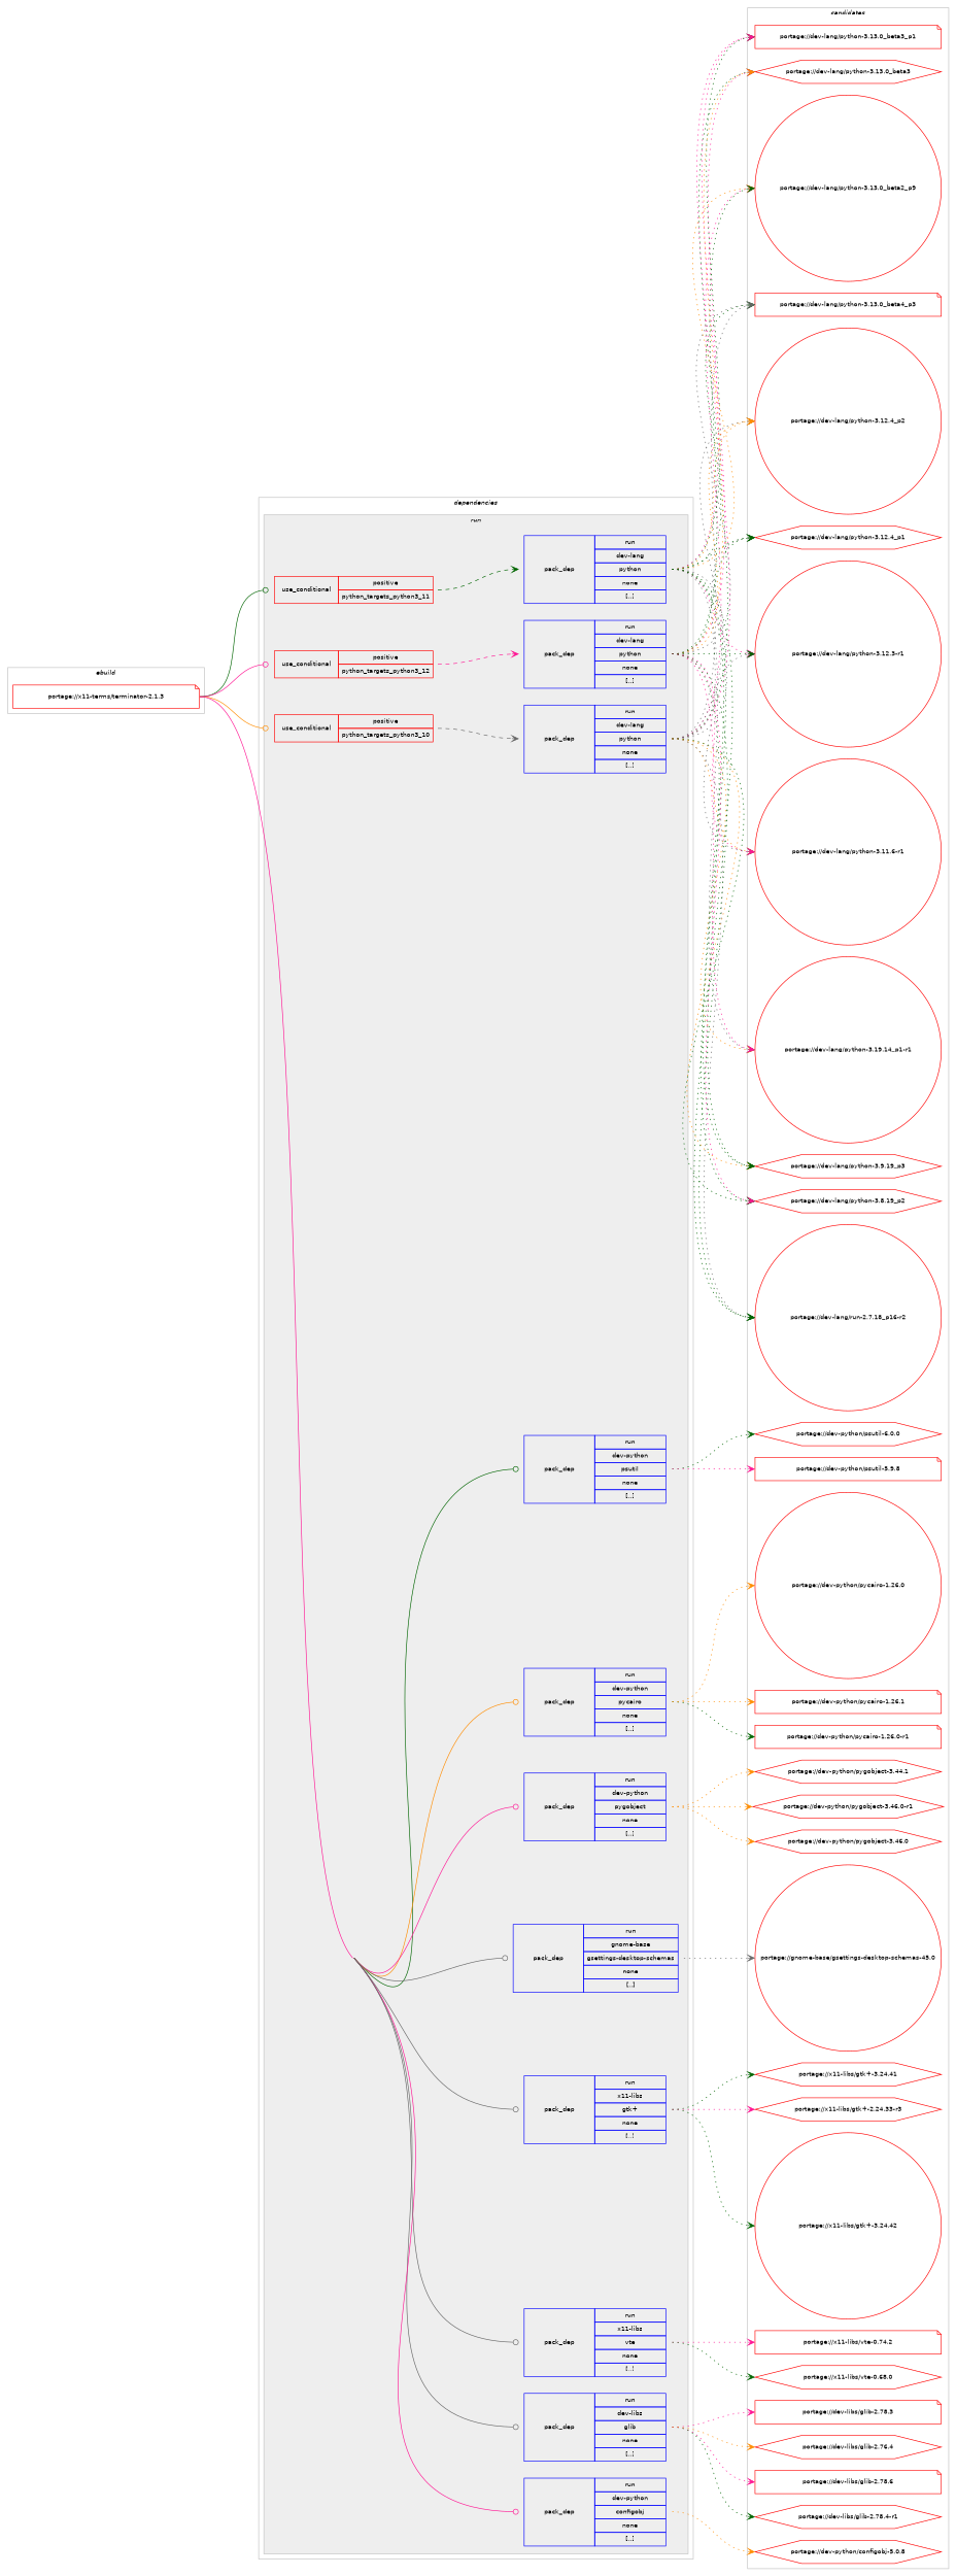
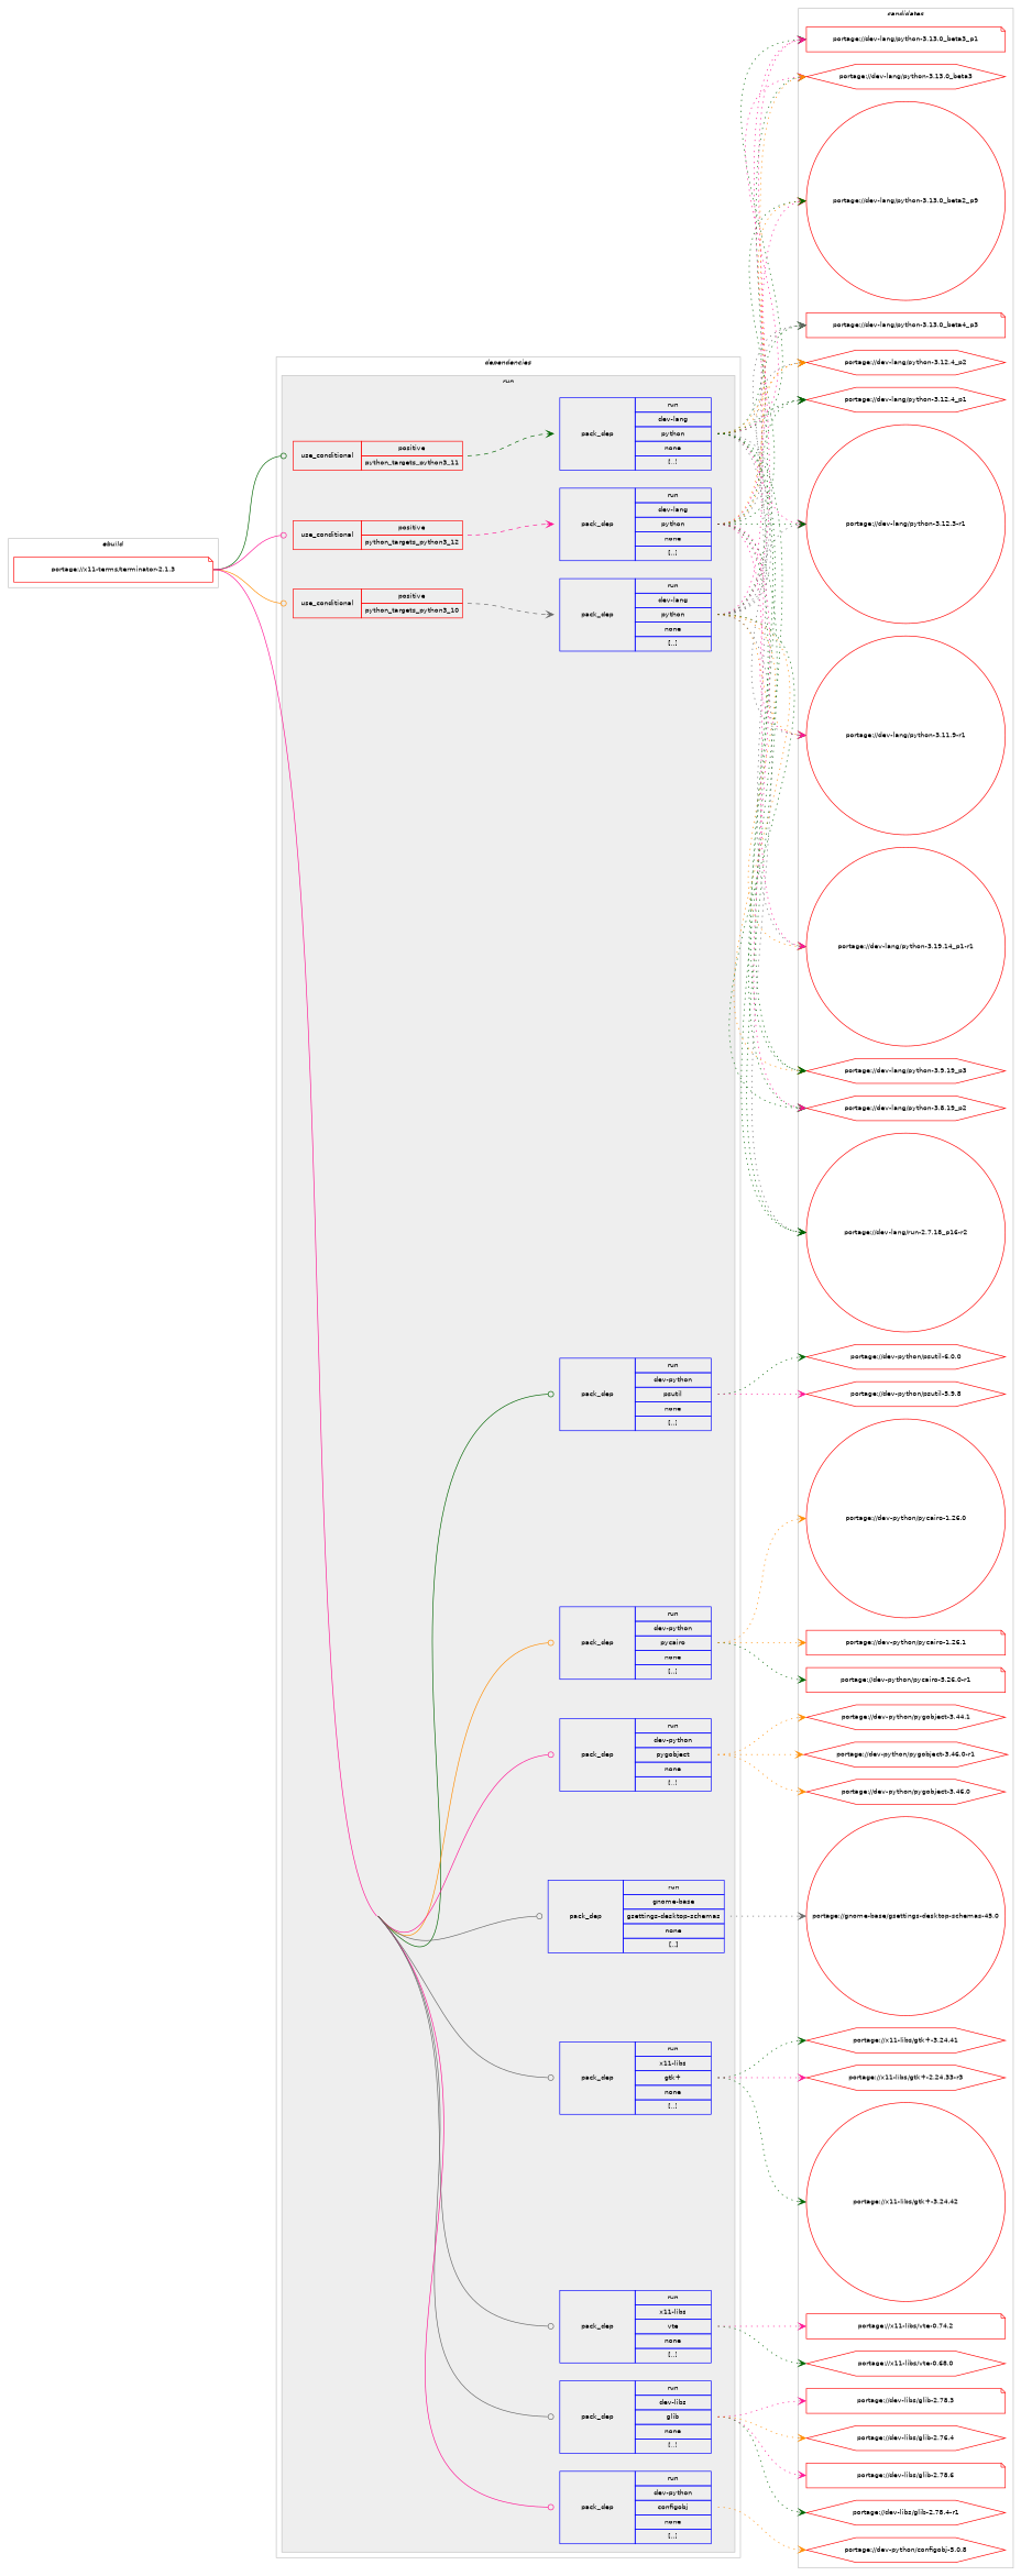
  digraph {
    compound=true
    concentrate=true
    fontname=Helvetica
    fontsize=10
    newrank=true
    rankdir=LR
    ranksep=1.5
    node [color=red fontname=Helvetica fontsize=10 shape=hexagon]
    edge [arrowhead=vee color=darkgreen headport=w style=dotted tailport=e weight=100]
    n1 [label="portage://x11-terms/terminator-2.1.3" shape=note width=4]
    n2 [color=blue label=<<TABLE BORDER="0" CELLBORDER="1" CELLSPACING="0" CELLPADDING="4" WIDTH="220"><TR><TD ROWSPAN="6" CELLPADDING="30">pack_dep</TD></TR><TR><TD WIDTH="110">run</TD></TR><TR><TD>dev-lang</TD></TR><TR><TD>python</TD></TR><TR><TD>none</TD></TR><TR><TD>[,,]</TD></TR></TABLE>> shape=none]
    n3 [label=<<TABLE BORDER="0" CELLBORDER="1" CELLSPACING="0" CELLPADDING="4"><TR><TD ROWSPAN="3" CELLPADDING="10">use_conditional</TD></TR><TR><TD>positive</TD></TR><TR><TD>python_targets_python3_10</TD></TR></TABLE>> shape=none]
    n4 [color=blue label=<<TABLE BORDER="0" CELLBORDER="1" CELLSPACING="0" CELLPADDING="4" WIDTH="220"><TR><TD ROWSPAN="6" CELLPADDING="30">pack_dep</TD></TR><TR><TD WIDTH="110">run</TD></TR><TR><TD>dev-lang</TD></TR><TR><TD>python</TD></TR><TR><TD>none</TD></TR><TR><TD>[,,]</TD></TR></TABLE>> shape=none]
    n5 [label=<<TABLE BORDER="0" CELLBORDER="1" CELLSPACING="0" CELLPADDING="4"><TR><TD ROWSPAN="3" CELLPADDING="10">use_conditional</TD></TR><TR><TD>positive</TD></TR><TR><TD>python_targets_python3_11</TD></TR></TABLE>> shape=none]
    n6 [color=blue label=<<TABLE BORDER="0" CELLBORDER="1" CELLSPACING="0" CELLPADDING="4" WIDTH="220"><TR><TD ROWSPAN="6" CELLPADDING="30">pack_dep</TD></TR><TR><TD WIDTH="110">run</TD></TR><TR><TD>dev-lang</TD></TR><TR><TD>python</TD></TR><TR><TD>none</TD></TR><TR><TD>[,,]</TD></TR></TABLE>> shape=none]
    n7 [label=<<TABLE BORDER="0" CELLBORDER="1" CELLSPACING="0" CELLPADDING="4"><TR><TD ROWSPAN="3" CELLPADDING="10">use_conditional</TD></TR><TR><TD>positive</TD></TR><TR><TD>python_targets_python3_12</TD></TR></TABLE>> shape=none]
    n8 [color=blue label=<<TABLE BORDER="0" CELLBORDER="1" CELLSPACING="0" CELLPADDING="4" WIDTH="220"><TR><TD ROWSPAN="6" CELLPADDING="30">pack_dep</TD></TR><TR><TD WIDTH="110">run</TD></TR><TR><TD>dev-libs</TD></TR><TR><TD>glib</TD></TR><TR><TD>none</TD></TR><TR><TD>[,,]</TD></TR></TABLE>> shape=none]
    n9 [color=blue label=<<TABLE BORDER="0" CELLBORDER="1" CELLSPACING="0" CELLPADDING="4" WIDTH="220"><TR><TD ROWSPAN="6" CELLPADDING="30">pack_dep</TD></TR><TR><TD WIDTH="110">run</TD></TR><TR><TD>dev-python</TD></TR><TR><TD>configobj</TD></TR><TR><TD>none</TD></TR><TR><TD>[,,]</TD></TR></TABLE>> shape=none]
    n10 [color=blue label=<<TABLE BORDER="0" CELLBORDER="1" CELLSPACING="0" CELLPADDING="4" WIDTH="220"><TR><TD ROWSPAN="6" CELLPADDING="30">pack_dep</TD></TR><TR><TD WIDTH="110">run</TD></TR><TR><TD>dev-python</TD></TR><TR><TD>psutil</TD></TR><TR><TD>none</TD></TR><TR><TD>[,,]</TD></TR></TABLE>> shape=none]
    n11 [color=blue label=<<TABLE BORDER="0" CELLBORDER="1" CELLSPACING="0" CELLPADDING="4" WIDTH="220"><TR><TD ROWSPAN="6" CELLPADDING="30">pack_dep</TD></TR><TR><TD WIDTH="110">run</TD></TR><TR><TD>dev-python</TD></TR><TR><TD>pycairo</TD></TR><TR><TD>none</TD></TR><TR><TD>[,,]</TD></TR></TABLE>> shape=none]
    n12 [color=blue label=<<TABLE BORDER="0" CELLBORDER="1" CELLSPACING="0" CELLPADDING="4" WIDTH="220"><TR><TD ROWSPAN="6" CELLPADDING="30">pack_dep</TD></TR><TR><TD WIDTH="110">run</TD></TR><TR><TD>dev-python</TD></TR><TR><TD>pygobject</TD></TR><TR><TD>none</TD></TR><TR><TD>[,,]</TD></TR></TABLE>> shape=none]
    n13 [color=blue label=<<TABLE BORDER="0" CELLBORDER="1" CELLSPACING="0" CELLPADDING="4" WIDTH="220"><TR><TD ROWSPAN="6" CELLPADDING="30">pack_dep</TD></TR><TR><TD WIDTH="110">run</TD></TR><TR><TD>gnome-base</TD></TR><TR><TD>gsettings-desktop-schemas</TD></TR><TR><TD>none</TD></TR><TR><TD>[,,]</TD></TR></TABLE>> shape=none]
    n14 [color=blue label=<<TABLE BORDER="0" CELLBORDER="1" CELLSPACING="0" CELLPADDING="4" WIDTH="220"><TR><TD ROWSPAN="6" CELLPADDING="30">pack_dep</TD></TR><TR><TD WIDTH="110">run</TD></TR><TR><TD>x11-libs</TD></TR><TR><TD>gtk+</TD></TR><TR><TD>none</TD></TR><TR><TD>[,,]</TD></TR></TABLE>> shape=none]
    n15 [color=blue label=<<TABLE BORDER="0" CELLBORDER="1" CELLSPACING="0" CELLPADDING="4" WIDTH="220"><TR><TD ROWSPAN="6" CELLPADDING="30">pack_dep</TD></TR><TR><TD WIDTH="110">run</TD></TR><TR><TD>x11-libs</TD></TR><TR><TD>vte</TD></TR><TR><TD>none</TD></TR><TR><TD>[,,]</TD></TR></TABLE>> shape=none]
    n16 [label="portage://dev-lang/python-3.13.0_beta3_p1" shape=note width=4]
    n17 [label="portage://dev-lang/python-3.13.0_beta3" width=4]
    n18 [label="portage://dev-lang/python-3.13.0_beta2_p9" shape=circle width=4]
    n19 [label="portage://dev-lang/python-3.13.0_beta4_p3" shape=note width=4]
-   n20 [label="portage://dev-lang/python-3.12.4_p2" shape=circle width=4]
+   n20 [label="portage://dev-lang/python-3.12.4_p2" width=4]
    n21 [label="portage://dev-lang/python-3.12.4_p1" width=4]
    n22 [label="portage://dev-lang/python-3.12.3-r1" shape=circle width=4]
-   n23 [label="portage://dev-lang/python-3.11.6-r1" shape=circle width=4]
+   n23 [label="portage://dev-lang/python-3.11.9-r1" shape=circle width=4]
    n24 [label="portage://dev-lang/python-3.19.14_p1-r1" shape=circle width=4]
    n25 [label="portage://dev-lang/python-3.9.19_p3" width=4]
    n26 [label="portage://dev-lang/python-3.8.19_p2" width=4]
    n27 [label="portage://dev-lang/run-2.7.18_p16-r2" shape=circle width=4]
    n28 [label="portage://dev-libs/glib-2.78.6" shape=note width=4]
    n29 [label="portage://dev-libs/glib-2.78.4-r1" width=4]
    n30 [label="portage://dev-libs/glib-2.78.3" shape=note width=4]
    n31 [label="portage://dev-libs/glib-2.76.4" width=4]
    n32 [label="portage://dev-python/configobj-5.0.8" width=4]
    n33 [label="portage://dev-python/psutil-6.0.0" width=4]
-   n34 [label="portage://dev-python/psutil-5.9.8" shape=note width=4]
+   n34 [label="portage://dev-python/psutil-5.9.8" width=4]
    n35 [label="portage://dev-python/pycairo-1.26.1" shape=note width=4]
-   n36 [label="portage://dev-python/pycairo-1.26.0-r1" shape=note width=4]
+   n36 [label="portage://dev-python/pycairo-5.26.0-r1" shape=note width=4]
    n37 [label="portage://dev-python/pycairo-1.26.0" shape=circle width=4]
    n38 [label="portage://dev-python/pygobject-3.46.0-r1" width=4]
    n39 [label="portage://dev-python/pygobject-3.46.0" width=4]
    n40 [label="portage://dev-python/pygobject-3.44.1" width=4]
    n41 [label="portage://gnome-base/gsettings-desktop-schemas-45.0" shape=circle width=4]
    n42 [label="portage://x11-libs/gtk+-3.24.42" shape=circle width=4]
    n43 [label="portage://x11-libs/gtk+-3.24.41" width=4]
    n44 [label="portage://x11-libs/gtk+-2.24.33-r3" width=4]
    n45 [label="portage://x11-libs/vte-0.74.2" shape=note width=4]
    n46 [label="portage://x11-libs/vte-0.68.0" width=4]
    subgraph cluster_1 {
      color=gray
      label=<<i>ebuild</i>>
      rank=same
      n1
    }
    subgraph cluster_2 {
      color=gray
      label=<<i>dependencies</i>>
      subgraph cluster_3 {
        color=gray
        fillcolor="#eeeeee"
        label=<<i>compile</i>>
        style=filled
      }
      subgraph cluster_4 {
        color=gray
        fillcolor="#eeeeee"
        label=<<i>compile and run</i>>
        style=filled
      }
      subgraph cluster_5 {
        color=gray
        fillcolor="#eeeeee"
        label=<<i>run</i>>
        style=filled
        subgraph sub_6 {
          color=gray
          fillcolor="#eeeeee"
          label=<<i>run</i>>
          style=filled
          n3
          subgraph sub_7 {
            color=gray
            fillcolor="#eeeeee"
            label=<<i>run</i>>
            style=filled
            n2
          }
        }
        subgraph sub_8 {
          color=gray
          fillcolor="#eeeeee"
          label=<<i>run</i>>
          style=filled
          n5
          subgraph sub_9 {
            color=gray
            fillcolor="#eeeeee"
            label=<<i>run</i>>
            style=filled
            n4
          }
        }
        subgraph sub_10 {
          color=gray
          fillcolor="#eeeeee"
          label=<<i>run</i>>
          style=filled
          n7
          subgraph sub_11 {
            color=gray
            fillcolor="#eeeeee"
            label=<<i>run</i>>
            style=filled
            n6
          }
        }
        subgraph sub_12 {
          color=gray
          fillcolor="#eeeeee"
          label=<<i>run</i>>
          style=filled
          n8
        }
        subgraph sub_13 {
          color=gray
          fillcolor="#eeeeee"
          label=<<i>run</i>>
          style=filled
          n9
        }
        subgraph sub_14 {
          color=gray
          fillcolor="#eeeeee"
          label=<<i>run</i>>
          style=filled
          n10
        }
        subgraph sub_15 {
          color=gray
          fillcolor="#eeeeee"
          label=<<i>run</i>>
          style=filled
          n11
        }
        subgraph sub_16 {
          color=gray
          fillcolor="#eeeeee"
          label=<<i>run</i>>
          style=filled
          n12
        }
        subgraph sub_17 {
          color=gray
          fillcolor="#eeeeee"
          label=<<i>run</i>>
          style=filled
          n13
        }
        subgraph sub_18 {
          color=gray
          fillcolor="#eeeeee"
          label=<<i>run</i>>
          style=filled
          n14
        }
        subgraph sub_19 {
          color=gray
          fillcolor="#eeeeee"
          label=<<i>run</i>>
          style=filled
          n15
        }
      }
    }
    subgraph cluster_20 {
      color=gray
      label=<<i>candidates</i>>
      rank=same
      subgraph sub_21 {
        color=black
        label=<<i>candidates</i>>
        nodesep=1
        rank=same
        n16
        n17
        n18
        n19
        n20
        n21
        n22
        n23
        n24
        n25
        n26
        n27
      }
      subgraph sub_22 {
        color=black
        label=<<i>candidates</i>>
        nodesep=1
        rank=same
        n16
        n17
        n18
        n19
        n20
        n21
        n22
        n23
        n24
        n25
        n26
        n27
      }
      subgraph sub_23 {
        color=black
        label=<<i>candidates</i>>
        nodesep=1
        rank=same
        n16
        n17
        n18
        n19
        n20
        n21
        n22
        n23
        n24
        n25
        n26
        n27
      }
      subgraph sub_24 {
        color=black
        label=<<i>candidates</i>>
        nodesep=1
        rank=same
        n28
        n29
        n30
        n31
      }
      subgraph sub_25 {
        color=black
        label=<<i>candidates</i>>
        nodesep=1
        rank=same
        n32
      }
      subgraph sub_26 {
        color=black
        label=<<i>candidates</i>>
        nodesep=1
        rank=same
        n33
        n34
      }
      subgraph sub_27 {
        color=black
        label=<<i>candidates</i>>
        nodesep=1
        rank=same
        n35
        n36
        n37
      }
      subgraph sub_28 {
        color=black
        label=<<i>candidates</i>>
        nodesep=1
        rank=same
        n38
        n39
        n40
      }
      subgraph sub_29 {
        color=black
        label=<<i>candidates</i>>
        nodesep=1
        rank=same
        n41
      }
      subgraph sub_30 {
        color=black
        label=<<i>candidates</i>>
        nodesep=1
        rank=same
        n42
        n43
        n44
      }
      subgraph sub_31 {
        color=black
        label=<<i>candidates</i>>
        nodesep=1
        rank=same
        n45
        n46
      }
    }
    n1 -> n3 [arrowhead=odot color=darkorange style=solid weight=20]
    n1 -> n5 [arrowhead=odot style=solid weight=20]
    n1 -> n7 [arrowhead=odot color=deeppink style=solid weight=20]
    n1 -> n8 [arrowhead=odot color=gray40 style=solid weight=20]
    n1 -> n9 [arrowhead=odot color=deeppink style=solid weight=20]
    n1 -> n10 [arrowhead=odot style=solid weight=20]
    n1 -> n11 [arrowhead=odot color=darkorange style=solid weight=20]
    n1 -> n12 [arrowhead=odot color=deeppink style=solid weight=20]
    n1 -> n13 [arrowhead=odot color=gray40 style=solid weight=20]
    n1 -> n14 [arrowhead=odot color=gray40 style=solid weight=20]
    n1 -> n15 [arrowhead=odot color=gray40 style=solid weight=20]
    n2 -> n16 [color=deeppink]
    n2 -> n17
    n2 -> n18 [color=deeppink]
    n2 -> n19 [color=gray40]
    n2 -> n20 [color=gray40]
    n2 -> n21 [color=gray40]
    n2 -> n22 [color=gray40]
    n2 -> n23 [color=darkorange]
    n2 -> n24 [color=darkorange]
    n2 -> n25 [color=darkorange]
    n2 -> n26
    n2 -> n27 [color=gray40]
    n3 -> n2 [color=gray40 style=dashed weight=20]
    n4 -> n16
    n4 -> n17 [color=deeppink]
    n4 -> n18 [color=darkorange]
    n4 -> n19
    n4 -> n20 [color=darkorange]
    n4 -> n21
    n4 -> n22 [color=deeppink]
    n4 -> n23 [color=gray40]
    n4 -> n24 [color=gray40]
    n4 -> n25
    n4 -> n26
    n4 -> n27
    n5 -> n4 [style=dashed weight=20]
    n6 -> n16 [color=deeppink]
    n6 -> n17 [color=darkorange]
    n6 -> n18
    n6 -> n19 [color=gray40]
    n6 -> n20 [color=darkorange]
    n6 -> n21
    n6 -> n22
    n6 -> n23 [color=deeppink]
    n6 -> n24 [color=deeppink]
    n6 -> n25
    n6 -> n26 [color=deeppink]
    n6 -> n27
    n7 -> n6 [color=deeppink style=dashed weight=20]
    n8 -> n28 [color=deeppink]
    n8 -> n29
    n8 -> n30 [color=deeppink]
    n8 -> n31 [color=darkorange]
    n9 -> n32 [color=darkorange]
    n10 -> n33
    n10 -> n34 [color=deeppink]
    n11 -> n35 [color=darkorange]
    n11 -> n36
    n11 -> n37 [color=darkorange]
    n12 -> n38 [color=darkorange]
    n12 -> n39 [color=darkorange]
    n12 -> n40 [color=darkorange]
    n13 -> n41 [color=gray40]
    n14 -> n42
    n14 -> n43
    n14 -> n44 [color=deeppink]
    n15 -> n45 [color=deeppink]
    n15 -> n46
  }
